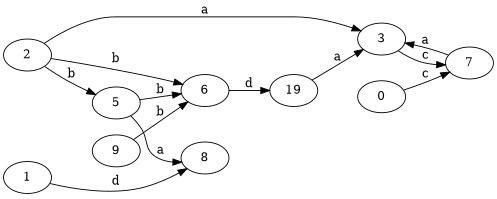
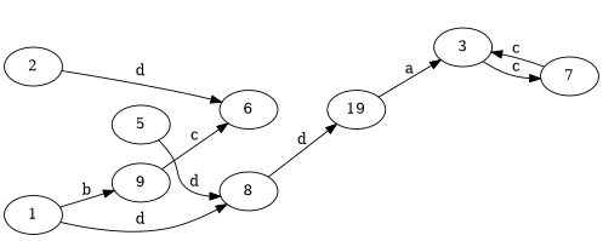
  strict digraph {
    rankdir=LR
    2
    3
    5
    6
    7
    8
    n7 [label=19]
    n8 [label=9]
-   0
    1
-   2 -> 3 [label=a]
-   2 -> 5 [label=b]
-   2 -> 6 [label=b]
+   2 -> 6 [label=d]
    3 -> 7 [label=c]
-   5 -> 6 [label=b]
-   5 -> 8 [label=a]
-   6 -> n7 [label=d]
-   7 -> 3 [label=a]
+   5 -> 8 [label=d]
+   8 -> n7 [label=d]
+   7 -> 3 [label=c]
    n7 -> 3 [label=a]
-   n8 -> 6 [label=b]
-   0 -> 7 [label=c]
+   n8 -> 6 [label=c]
    1 -> 8 [label=d]
+   1 -> n8 [label=b]
  }
